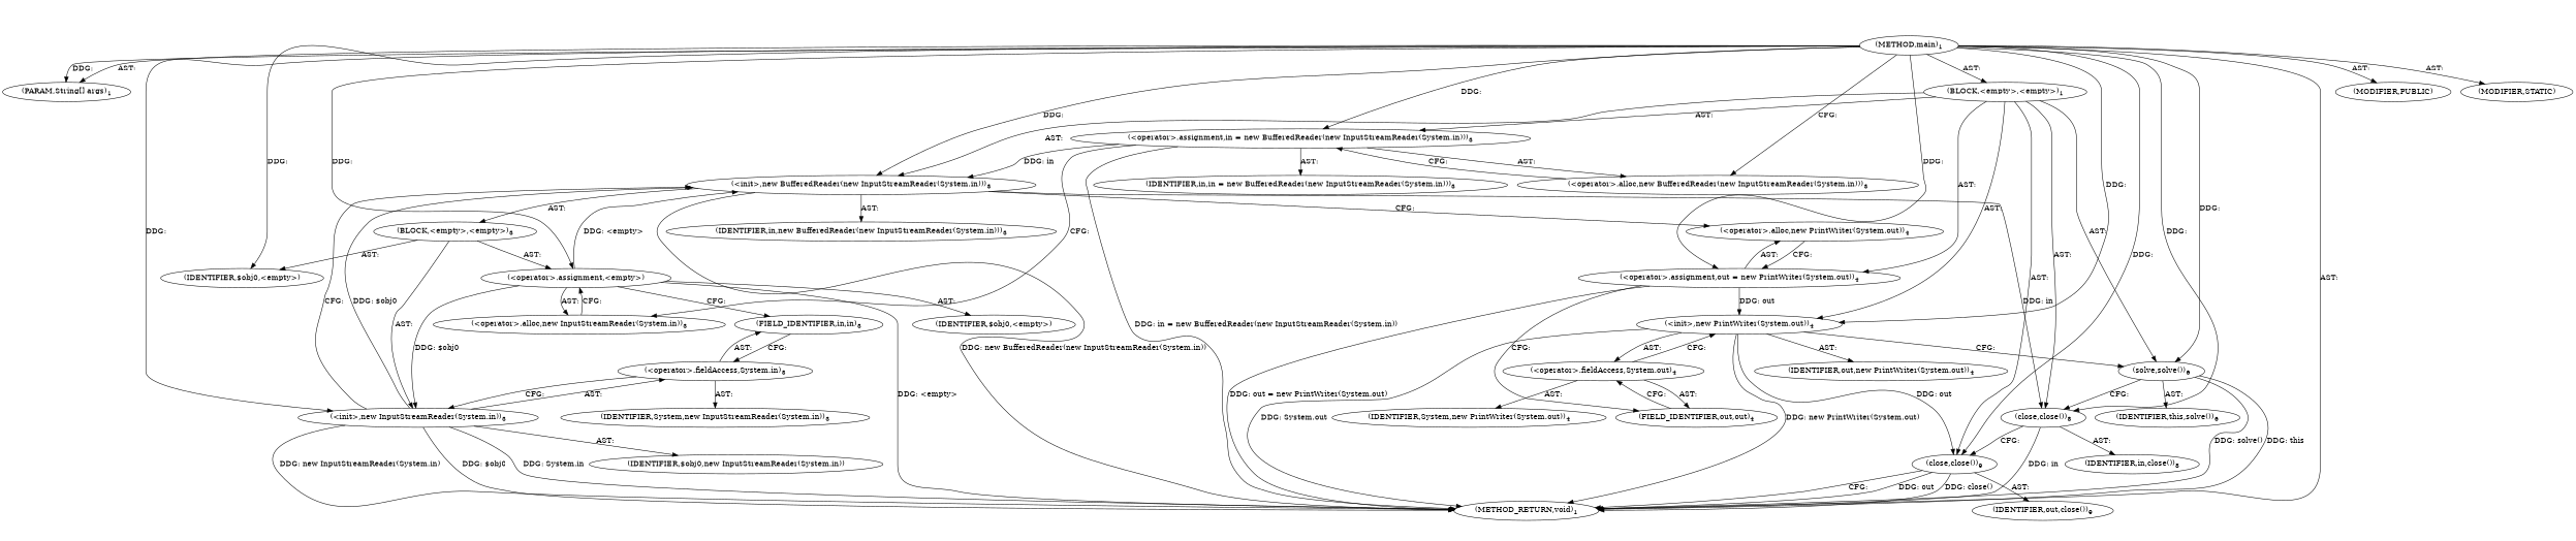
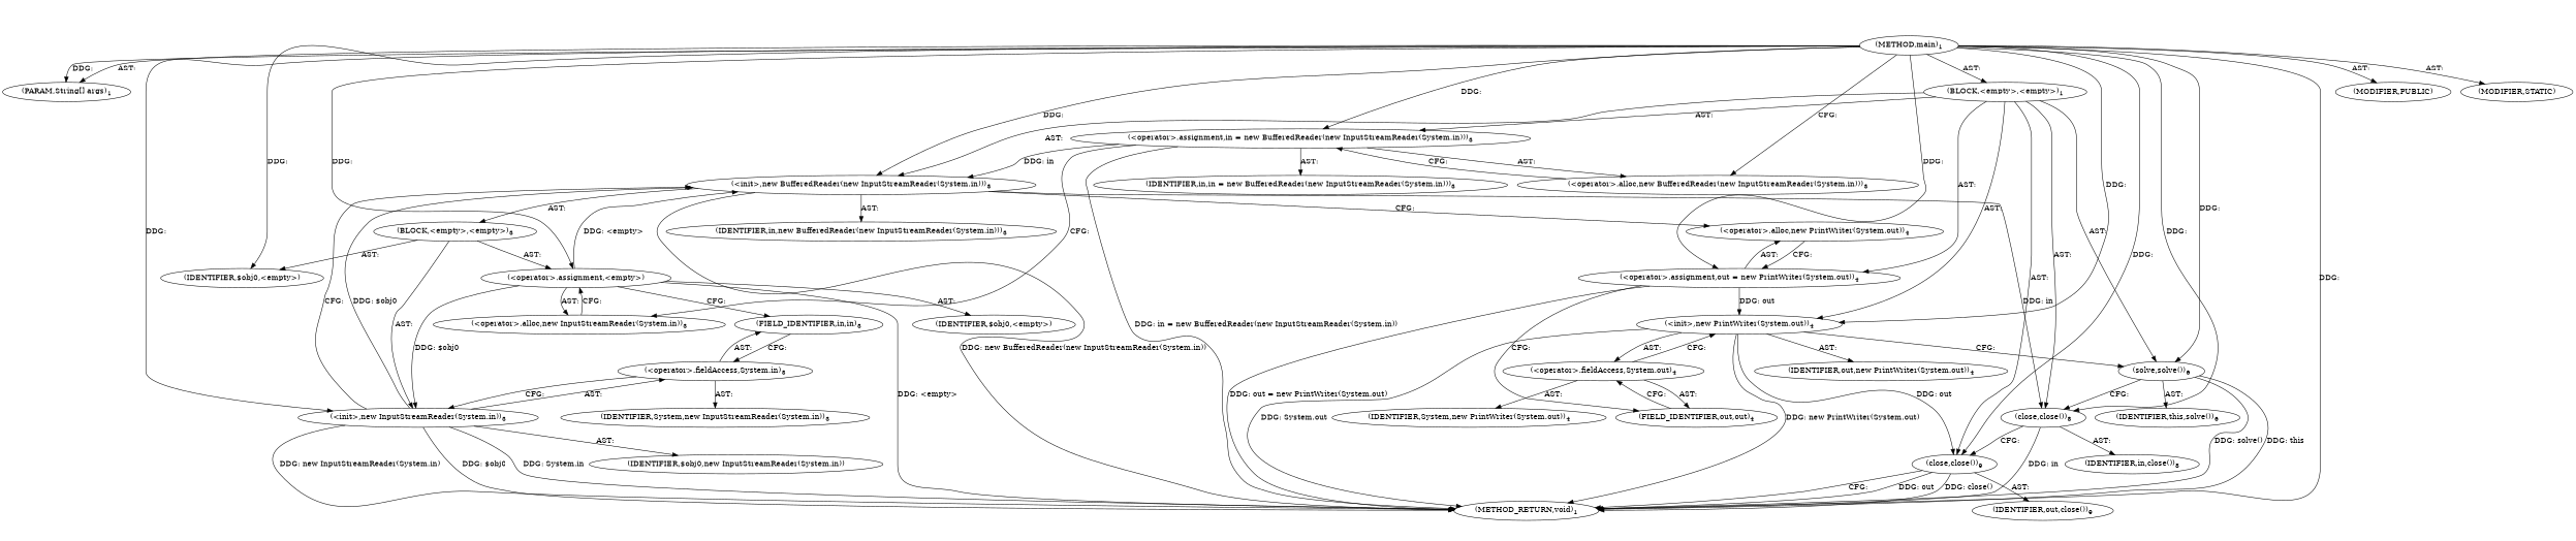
  digraph {
    n1 [label=<(METHOD,main)<SUB>1</SUB>>]
    n2 [label=<(PARAM,String[] args)<SUB>1</SUB>>]
    n3 [label=<(BLOCK,&lt;empty&gt;,&lt;empty&gt;)<SUB>1</SUB>>]
    n4 [label=<(&lt;operator&gt;.assignment,in = new BufferedReader(new InputStreamReader(System.in)))<SUB>3</SUB>>]
    n5 [label=<(&lt;operator&gt;.alloc,new BufferedReader(new InputStreamReader(System.in)))<SUB>3</SUB>>]
    n6 [label=<(&lt;init&gt;,new BufferedReader(new InputStreamReader(System.in)))<SUB>3</SUB>>]
    n7 [label=<(&lt;operator&gt;.assignment,&lt;empty&gt;)>]
    n8 [label=<(&lt;init&gt;,new InputStreamReader(System.in))<SUB>3</SUB>>]
    n9 [label=<(IDENTIFIER,$obj0,&lt;empty&gt;)>]
    n10 [label=<(&lt;operator&gt;.assignment,out = new PrintWriter(System.out))<SUB>4</SUB>>]
    n11 [label=<(&lt;init&gt;,new PrintWriter(System.out))<SUB>4</SUB>>]
    n12 [label=<(solve,solve())<SUB>6</SUB>>]
    n13 [label=<(close,close())<SUB>8</SUB>>]
    n14 [label=<(close,close())<SUB>9</SUB>>]
    n15 [label=<(MODIFIER,PUBLIC)>]
    n16 [label=<(MODIFIER,STATIC)>]
    n17 [label=<(METHOD_RETURN,void)<SUB>1</SUB>>]
    n18 [label=<(IDENTIFIER,in,in = new BufferedReader(new InputStreamReader(System.in)))<SUB>3</SUB>>]
    n19 [label=<(&lt;operator&gt;.alloc,new InputStreamReader(System.in))<SUB>3</SUB>>]
    n20 [label=<(IDENTIFIER,in,new BufferedReader(new InputStreamReader(System.in)))<SUB>3</SUB>>]
    n21 [label=<(BLOCK,&lt;empty&gt;,&lt;empty&gt;)<SUB>3</SUB>>]
    n22 [label=<(&lt;operator&gt;.alloc,new PrintWriter(System.out))<SUB>4</SUB>>]
    n23 [label=<(IDENTIFIER,$obj0,&lt;empty&gt;)>]
    n24 [label=<(FIELD_IDENTIFIER,in,in)<SUB>3</SUB>>]
    n25 [label=<(IDENTIFIER,$obj0,new InputStreamReader(System.in))>]
    n26 [label=<(&lt;operator&gt;.fieldAccess,System.in)<SUB>3</SUB>>]
    n27 [label=<(FIELD_IDENTIFIER,out,out)<SUB>4</SUB>>]
    n28 [label=<(IDENTIFIER,out,new PrintWriter(System.out))<SUB>4</SUB>>]
    n29 [label=<(&lt;operator&gt;.fieldAccess,System.out)<SUB>4</SUB>>]
    n30 [label=<(IDENTIFIER,this,solve())<SUB>6</SUB>>]
    n31 [label=<(IDENTIFIER,in,close())<SUB>8</SUB>>]
    n32 [label=<(IDENTIFIER,out,close())<SUB>9</SUB>>]
    n33 [label=<(IDENTIFIER,System,new InputStreamReader(System.in))<SUB>3</SUB>>]
    n34 [label=<(IDENTIFIER,System,new PrintWriter(System.out))<SUB>4</SUB>>]
    n1 -> n2 [label="AST: "]
    n1 -> n2 [label="DDG: "]
    n1 -> n3 [label="AST: "]
    n1 -> n4 [label="DDG: "]
    n1 -> n5 [label="CFG: "]
    n1 -> n6 [label="DDG: "]
    n1 -> n7 [label="DDG: "]
    n1 -> n8 [label="DDG: "]
    n1 -> n9 [label="DDG: "]
    n1 -> n10 [label="DDG: "]
    n1 -> n11 [label="DDG: "]
    n1 -> n12 [label="DDG: "]
    n1 -> n13 [label="DDG: "]
    n1 -> n14 [label="DDG: "]
    n1 -> n15 [label="AST: "]
    n1 -> n16 [label="AST: "]
-   n1 -> n17 [label="AST: "]
+   n1 -> n17 [label="DDG: "]
    n3 -> n4 [label="AST: "]
    n3 -> n6 [label="AST: "]
    n3 -> n10 [label="AST: "]
    n3 -> n11 [label="AST: "]
    n3 -> n12 [label="AST: "]
    n3 -> n13 [label="AST: "]
    n3 -> n14 [label="AST: "]
    n4 -> n5 [label="AST: "]
    n4 -> n6 [label="DDG: in"]
    n4 -> n17 [label="DDG: in = new BufferedReader(new InputStreamReader(System.in))"]
    n4 -> n18 [label="AST: "]
    n4 -> n19 [label="CFG: "]
    n5 -> n4 [label="CFG: "]
    n6 -> n13 [label="DDG: in"]
    n6 -> n17 [label="DDG: new BufferedReader(new InputStreamReader(System.in))"]
    n6 -> n20 [label="AST: "]
    n6 -> n21 [label="AST: "]
    n6 -> n22 [label="CFG: "]
    n7 -> n6 [label="DDG: &lt;empty&gt;"]
    n7 -> n8 [label="DDG: $obj0"]
    n7 -> n17 [label="DDG: &lt;empty&gt;"]
    n7 -> n19 [label="AST: "]
    n7 -> n23 [label="AST: "]
    n7 -> n24 [label="CFG: "]
    n8 -> n6 [label="CFG: "]
    n8 -> n6 [label="DDG: $obj0"]
    n8 -> n17 [label="DDG: $obj0"]
    n8 -> n17 [label="DDG: System.in"]
    n8 -> n17 [label="DDG: new InputStreamReader(System.in)"]
    n8 -> n25 [label="AST: "]
    n8 -> n26 [label="AST: "]
    n10 -> n11 [label="DDG: out"]
    n10 -> n17 [label="DDG: out = new PrintWriter(System.out)"]
    n10 -> n22 [label="AST: "]
    n10 -> n27 [label="CFG: "]
    n11 -> n12 [label="CFG: "]
    n11 -> n14 [label="DDG: out"]
    n11 -> n17 [label="DDG: System.out"]
    n11 -> n17 [label="DDG: new PrintWriter(System.out)"]
    n11 -> n28 [label="AST: "]
    n11 -> n29 [label="AST: "]
    n12 -> n13 [label="CFG: "]
    n12 -> n17 [label="DDG: solve()"]
    n12 -> n17 [label="DDG: this"]
    n12 -> n30 [label="AST: "]
    n13 -> n14 [label="CFG: "]
    n13 -> n17 [label="DDG: in"]
    n13 -> n31 [label="AST: "]
    n14 -> n17 [label="CFG: "]
    n14 -> n17 [label="DDG: out"]
    n14 -> n17 [label="DDG: close()"]
    n14 -> n32 [label="AST: "]
    n19 -> n7 [label="CFG: "]
    n21 -> n7 [label="AST: "]
    n21 -> n8 [label="AST: "]
    n21 -> n9 [label="AST: "]
    n22 -> n10 [label="CFG: "]
    n24 -> n26 [label="CFG: "]
    n26 -> n8 [label="CFG: "]
    n26 -> n24 [label="AST: "]
    n26 -> n33 [label="AST: "]
    n27 -> n29 [label="CFG: "]
    n29 -> n11 [label="CFG: "]
    n29 -> n27 [label="AST: "]
    n29 -> n34 [label="AST: "]
  }
